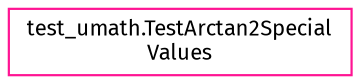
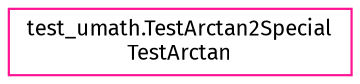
  digraph {
    rankdir=LR
    fontname="Fira Sans"
-   n1 [color=deeppink fillcolor=white fontname="Fira Sans" fontsize=10 height=0.2 label="test_umath.TestArctan2Special\lValues" shape=box style=filled width=0.4]
+   n1 [color=deeppink fillcolor=white fontname="Fira Sans" fontsize=10 height=0.2 label="test_umath.TestArctan2Special\lTestArctan" shape=box style=filled width=0.4]
  }
